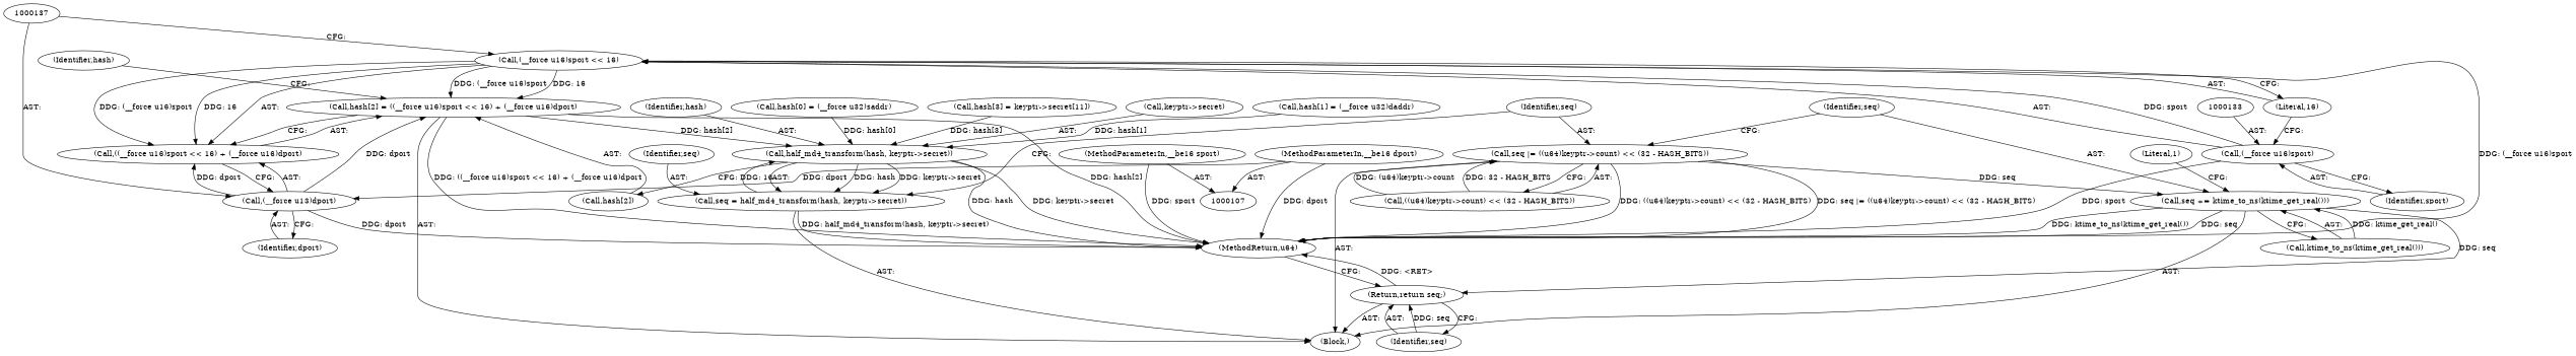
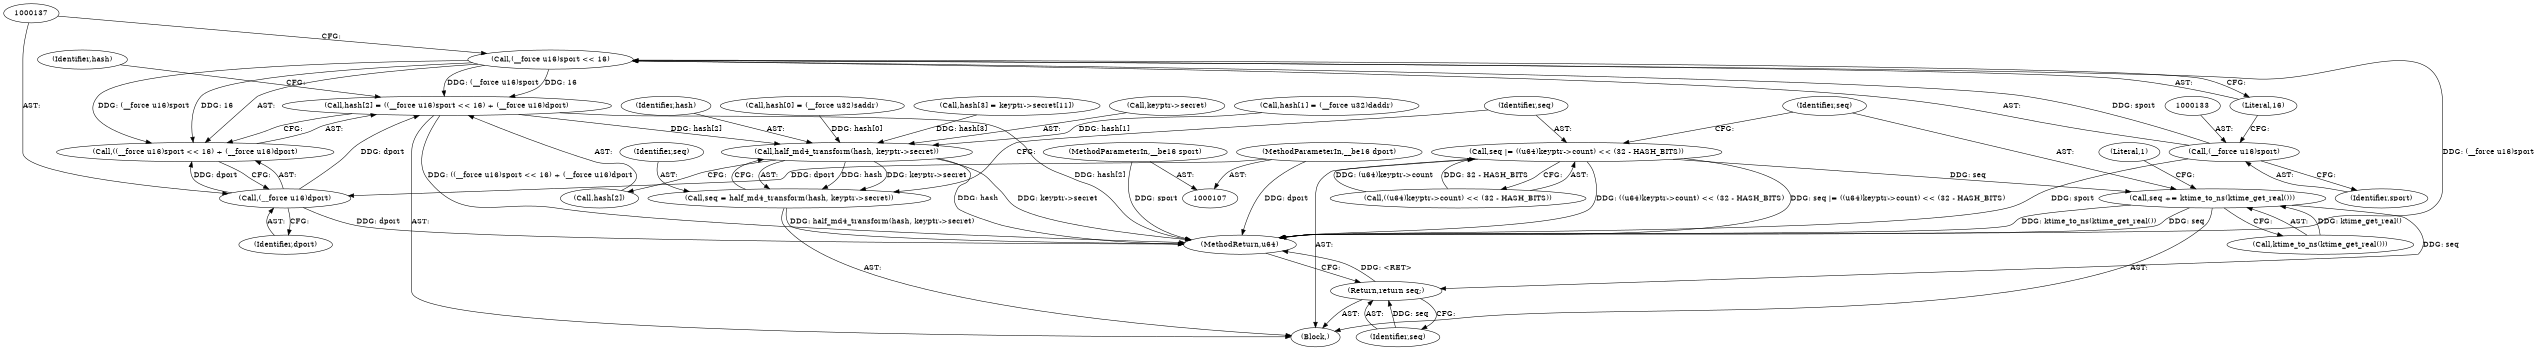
  digraph {
    n1 [label="(Call,hash[2] = ((__force u16)sport << 16) + (__force u16)dport)"]
    n2 [label="(Call,half_md4_transform(hash, keyptr->secret))"]
    n3 [label="(Block,)"]
    n4 [label="(MethodReturn,u64)"]
    n5 [label="(Call,((__force u16)sport << 16) + (__force u16)dport)"]
    n6 [label="(Call,seq = half_md4_transform(hash, keyptr->secret))"]
    n7 [label="(Call,hash[2])"]
    n8 [label="(Return,return seq;)"]
-   n9 [label="(Call,(__force u13)dport)"]
+   n9 [label="(Call,(__force u16)dport)"]
    n10 [label="(Call,(__force u16)sport << 16)"]
    n11 [label="(Literal,16)"]
    n12 [label="(Call,(__force u16)sport)"]
    n13 [label="(Identifier,sport)"]
    n14 [label="(MethodParameterIn,__be16 sport)"]
    n15 [label=1000107]
    n16 [label="(Identifier,dport)"]
    n17 [label="(MethodParameterIn,__be16 dport)"]
    n18 [label="(Call,keyptr->secret)"]
    n19 [label="(Call,seq |= ((u64)keyptr->count) << (32 - HASH_BITS))"]
    n20 [label="(Call,seq += ktime_to_ns(ktime_get_real()))"]
    n21 [label="(Call,((u64)keyptr->count) << (32 - HASH_BITS))"]
    n22 [label="(Call,ktime_to_ns(ktime_get_real()))"]
    n23 [label="(Identifier,seq)"]
    n24 [label="(Identifier,hash)"]
    n25 [label="(Call,hash[1] = (__force u32)daddr)"]
    n26 [label="(Identifier,seq)"]
    n27 [label="(Identifier,hash)"]
    n28 [label="(Call,hash[0] = (__force u32)saddr)"]
    n29 [label="(Identifier,seq)"]
    n30 [label="(Call,hash[3] = keyptr->secret[11])"]
    n31 [label="(Identifier,seq)"]
    n32 [label="(Literal,1)"]
    1000137
    1000133
    n1 -> n2 [label="DDG: hash[2]"]
    n1 -> n3 [label="AST: "]
    n1 -> n4 [label="DDG: hash[2]"]
    n1 -> n4 [label="DDG: ((__force u16)sport << 16) + (__force u16)dport"]
    n1 -> n5 [label="CFG: "]
    n2 -> n4 [label="DDG: hash"]
    n2 -> n4 [label="DDG: keyptr->secret"]
    n2 -> n6 [label="AST: "]
    n2 -> n6 [label="DDG: hash"]
    n2 -> n6 [label="DDG: keyptr->secret"]
    n2 -> n7 [label="CFG: "]
    n4 -> n8 [label="CFG: "]
    n5 -> n1 [label="AST: "]
    n5 -> n9 [label="CFG: "]
-   n6 -> n2 [label="DDG: 16"]
+   n6 -> n2 [label="CFG: "]
    n6 -> n3 [label="AST: "]
    n6 -> n4 [label="DDG: half_md4_transform(hash, keyptr->secret)"]
    n7 -> n1 [label="AST: "]
    n8 -> n3 [label="AST: "]
    n8 -> n4 [label="DDG: <RET>"]
    n8 -> n23 [label="CFG: "]
    n9 -> n1 [label="DDG: dport"]
    n9 -> n4 [label="DDG: dport"]
    n9 -> n5 [label="AST: "]
    n9 -> n5 [label="DDG: dport"]
    n9 -> n16 [label="CFG: "]
    n10 -> n1 [label="DDG: (__force u16)sport"]
    n10 -> n1 [label="DDG: 16"]
    n10 -> n4 [label="DDG: (__force u16)sport"]
    n10 -> n5 [label="AST: "]
    n10 -> n5 [label="DDG: (__force u16)sport"]
    n10 -> n5 [label="DDG: 16"]
    n10 -> n11 [label="CFG: "]
    n11 -> n10 [label="AST: "]
    n11 -> n12 [label="CFG: "]
    n12 -> n4 [label="DDG: sport"]
    n12 -> n10 [label="AST: "]
    n12 -> n10 [label="DDG: sport"]
    n12 -> n13 [label="CFG: "]
    n13 -> n12 [label="AST: "]
    n14 -> n4 [label="DDG: sport"]
    n14 -> n15 [label="AST: "]
    n16 -> n9 [label="AST: "]
    n17 -> n4 [label="DDG: dport"]
    n17 -> n9 [label="DDG: dport"]
    n17 -> n15 [label="AST: "]
    n18 -> n2 [label="AST: "]
    n19 -> n3 [label="AST: "]
    n19 -> n4 [label="DDG: ((u64)keyptr->count) << (32 - HASH_BITS)"]
    n19 -> n4 [label="DDG: seq |= ((u64)keyptr->count) << (32 - HASH_BITS)"]
    n19 -> n20 [label="DDG: seq"]
    n19 -> n21 [label="CFG: "]
    n20 -> n3 [label="AST: "]
    n20 -> n4 [label="DDG: ktime_to_ns(ktime_get_real())"]
    n20 -> n4 [label="DDG: seq"]
    n20 -> n8 [label="DDG: seq"]
    n20 -> n22 [label="CFG: "]
    n21 -> n19 [label="AST: "]
    n21 -> n19 [label="DDG: (u64)keyptr->count"]
    n21 -> n19 [label="DDG: 32 - HASH_BITS"]
    n22 -> n20 [label="AST: "]
    n22 -> n20 [label="DDG: ktime_get_real()"]
    n23 -> n8 [label="AST: "]
    n23 -> n8 [label="DDG: seq"]
    n24 -> n1 [label="CFG: "]
    n25 -> n2 [label="DDG: hash[1]"]
    n26 -> n6 [label="CFG: "]
    n26 -> n19 [label="AST: "]
    n27 -> n2 [label="AST: "]
    n28 -> n2 [label="DDG: hash[0]"]
    n29 -> n6 [label="AST: "]
    n30 -> n2 [label="DDG: hash[3]"]
    n31 -> n19 [label="CFG: "]
    n31 -> n20 [label="AST: "]
    n32 -> n20 [label="CFG: "]
    1000137 -> n9 [label="AST: "]
    1000137 -> n10 [label="CFG: "]
    1000133 -> n12 [label="AST: "]
  }
